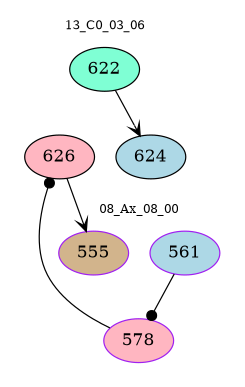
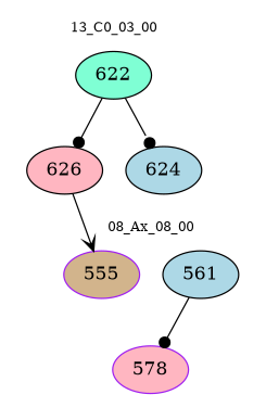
  digraph {
    node [color=black fillcolor=lightblue style=filled]
    edge [arrowhead=dot color=black]
-   n1 [color=purple label=561]
+   n1 [label=561]
    n2 [color=purple fillcolor=tan label=555]
    n3 [color=purple fillcolor=lightpink label=578]
    n4 [fillcolor=aquamarine label=622]
    n5 [fillcolor=lightpink label=626]
    n6 [label=624]
    subgraph cluster_1 {
      color=white
      fontsize=10
      label="08_Ax_08_00"
      n1
      n2
      n3
    }
    subgraph cluster_2 {
      color=white
      fontsize=10
-     label="13_C0_03_06"
+     label="13_C0_03_00"
      n4
      n5
      n6
    }
    n1 -> n3
-   n3 -> n5
-   n4 -> n6 [arrowhead=vee]
+   n4 -> n5
+   n4 -> n6
    n5 -> n2 [arrowhead=vee]
  }
